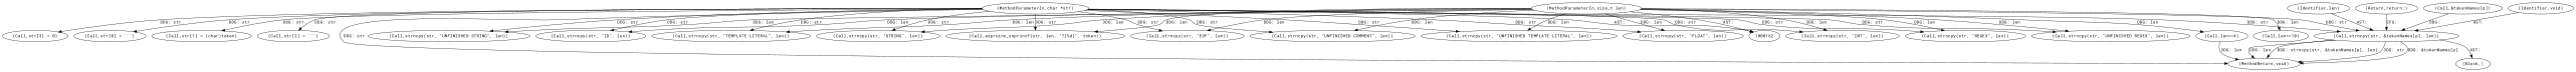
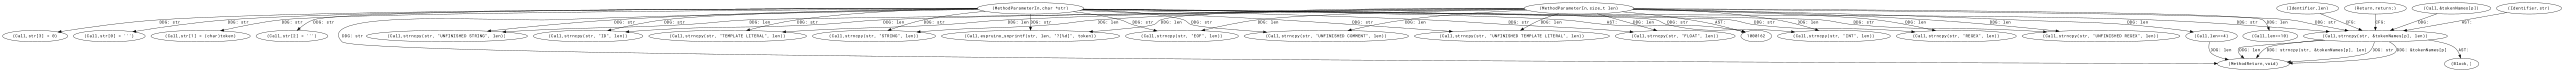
  digraph {
    fontname="Roboto Mono"
    node [fontname="Roboto Mono"]
    edge [fontname="Roboto Mono"]
    n1 [label="(Call,strncpy(str, &tokenNames[p], len))"]
    n2 [label="(MethodReturn,void)"]
    n3 [label="(Block,)"]
    n4 [label="(Identifier,len)"]
    n5 [label="(MethodParameterIn,char *str)"]
    n6 [label="(Call,strncpy(str, \"REGEX\", len))"]
    n7 [label="(Call,strncpy(str, \"UNFINISHED COMMENT\", len))"]
    n8 [label="(Call,str[2] = '\'')"]
    n9 [label="(Call,espruino_snprintf(str, len, \"?[%d]\", token))"]
    n10 [label="(Call,strncpy(str, \"UNFINISHED REGEX\", len))"]
    n11 [label="(Call,strncpy(str, \"INT\", len))"]
    n12 [label="(Call,str[3] = 0)"]
    n13 [label="(Call,strncpy(str, \"UNFINISHED TEMPLATE LITERAL\", len))"]
    n14 [label="(Call,strncpy(str, \"ID\", len))"]
    n15 [label="(Call,strncpy(str, \"STRING\", len))"]
    n16 [label="(Call,strncpy(str, \"UNFINISHED STRING\", len))"]
    n17 [label="(Call,str[0] = '\'')"]
    n18 [label="(Call,strncpy(str, \"TEMPLATE LITERAL\", len))"]
    n19 [label="(Call,strncpy(str, \"FLOAT\", len))"]
    n20 [label="(Call,str[1] = (char)token)"]
    n21 [label="(Call,strncpy(str, \"EOF\", len))"]
    1000162
    n23 [label="(MethodParameterIn,size_t len)"]
    n24 [label="(Call,len>=10)"]
    n25 [label="(Call,len>=4)"]
    n26 [label="(Return,return;)"]
    n27 [label="(Call,&tokenNames[p])"]
-   n28 [label="(Identifier,void)"]
+   n28 [label="(Identifier,str)"]
    n1 -> n2 [label="DDG: str"]
    n1 -> n2 [label="DDG: &tokenNames[p]"]
    n1 -> n2 [label="DDG: len"]
    n1 -> n2 [label="DDG: strncpy(str, &tokenNames[p], len)"]
    n1 -> n3 [label="AST: "]
-   n4 -> n1 [label="AST: "]
+   n4 -> n1 [label="CFG: "]
    n5 -> n1 [label="DDG: str"]
    n5 -> n2 [label="DDG: str"]
    n5 -> n6 [label="DDG: str"]
    n5 -> n7 [label="DDG: str"]
    n5 -> n8 [label="DDG: str"]
    n5 -> n9 [label="DDG: str"]
    n5 -> n10 [label="DDG: str"]
    n5 -> n11 [label="DDG: str"]
    n5 -> n12 [label="DDG: str"]
    n5 -> n13 [label="DDG: str"]
    n5 -> n14 [label="DDG: str"]
    n5 -> n15 [label="DDG: str"]
    n5 -> n16 [label="DDG: str"]
    n5 -> n17 [label="DDG: str"]
    n5 -> n18 [label="DDG: str"]
    n5 -> n19 [label="DDG: str"]
    n5 -> n20 [label="DDG: str"]
    n5 -> n21 [label="DDG: str"]
    n5 -> 1000162 [label="AST: "]
    n23 -> n1 [label="DDG: str"]
    n23 -> n6 [label="DDG: len"]
    n23 -> n7 [label="DDG: len"]
    n23 -> n9 [label="DDG: len"]
    n23 -> n10 [label="DDG: len"]
    n23 -> n11 [label="DDG: len"]
    n23 -> n13 [label="DDG: len"]
    n23 -> n14 [label="DDG: len"]
    n23 -> n15 [label="DDG: len"]
    n23 -> n16 [label="DDG: len"]
    n23 -> n18 [label="DDG: len"]
    n23 -> n19 [label="DDG: len"]
    n23 -> n21 [label="DDG: len"]
    n23 -> 1000162 [label="AST: "]
    n23 -> n24 [label="DDG: len"]
    n23 -> n25 [label="DDG: len"]
    n25 -> n2 [label="DDG: len"]
    n26 -> n1 [label="CFG: "]
    n27 -> n1 [label="DDG: "]
    n28 -> n1 [label="AST: "]
  }
